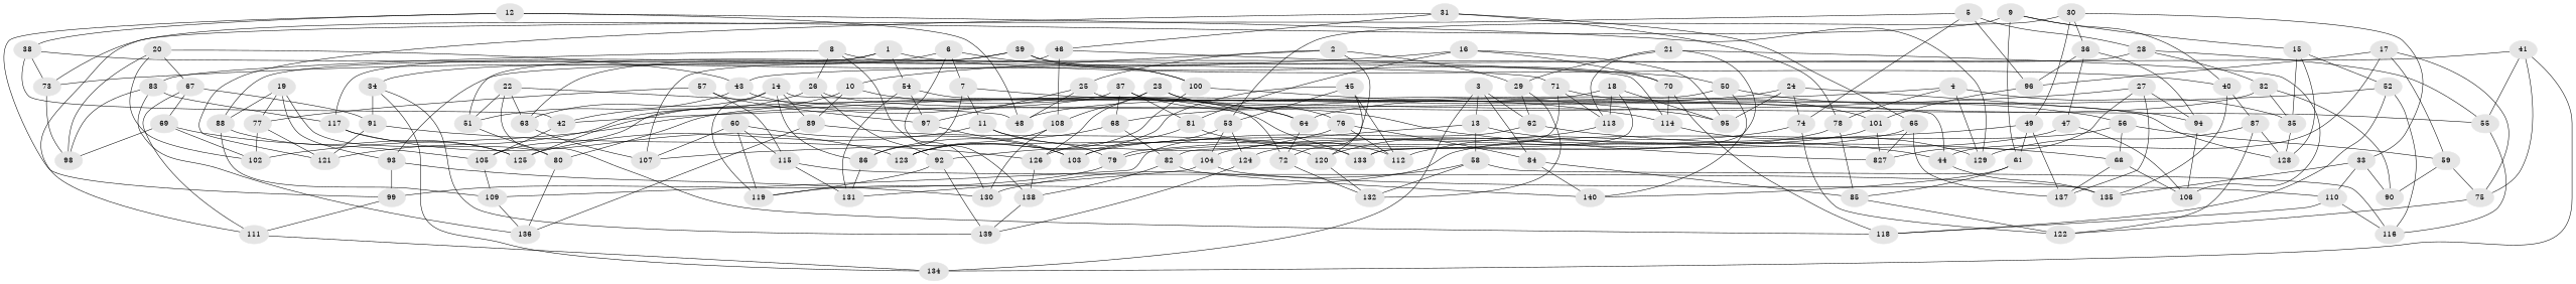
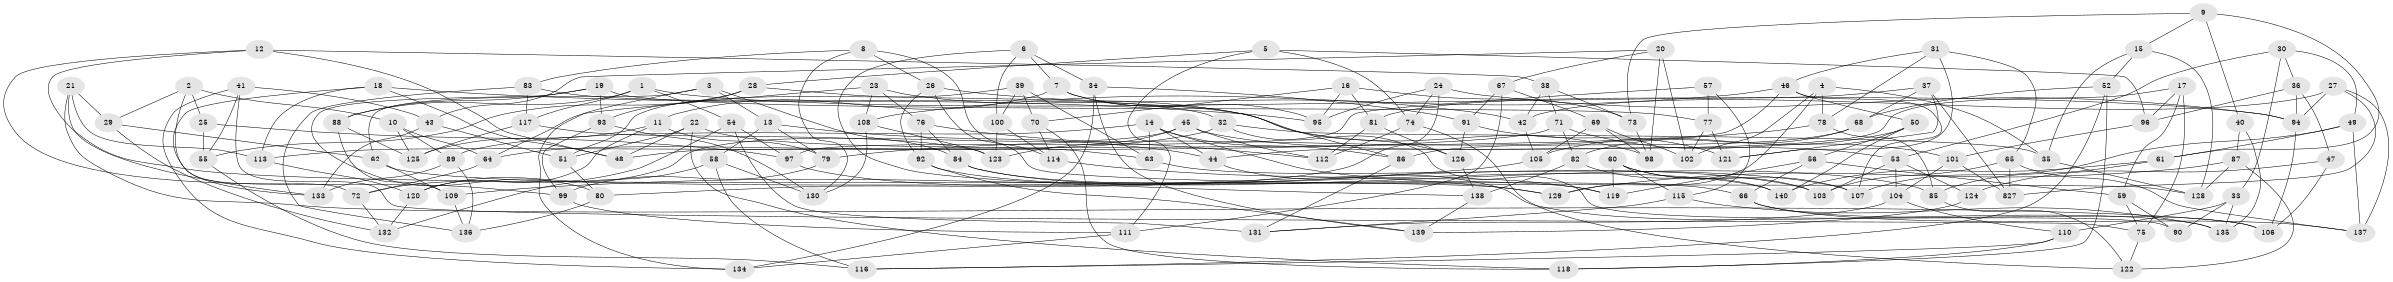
  graph {
    node [color=gray90 style=filled]
    1
    40
    54
    88
    117
    135
    87
    72
    97
    131
    125
    109
    123
    2
    10
    25
    29
    64
    89
    48
    55
    62
    132
    3
    13
    84
    134
    79
    44
    58
    66
    140
    85
    4
    35
    78
    102
    129
    128
    5
    28
    74
    96
    111
    93
    32
    112
    122
    101
    6
    7
    34
    100
    138
    11
    86
    95
    91
    139
    114
    120
    8
    26
    83
    130
    42
    92
    98
    136
    9
    15
    61
    73
    52
    133
    99
    12
    38
    71
    116
    14
    63
    119
    107
    118
    68
    16
    70
    81
    126
    17
    59
    75
    90
    18
    113
    19
    77
    80
    121
    20
    43
    67
    51
    69
    21
    106
    22
    23
    76
    108
    24
    94
    103
    105
    27
    n117 [label=827]
    137
    30
    33
    36
    49
    53
    110
    47
    124
    104
    31
    46
    65
    50
    37
    82
    39
    41
    45
    56
    57
    115
    60
-   1 -- 40
+   1 -- 94
    1 -- 54
    1 -- 88
    1 -- 117
    40 -- 135
    40 -- 87
    54 -- 72
    54 -- 97
    54 -- 131
    88 -- 125
    88 -- 109
    117 -- 125
    117 -- 123
    87 -- 129
    87 -- 128
    87 -- 122
    72 -- 132
    97 -- 103
    109 -- 136
    2 -- 72
    2 -- 10
    2 -- 25
    2 -- 29
    10 -- 125
    10 -- 64
    10 -- 89
    25 -- 97
-   25 -- 48
+   46 -- 48
    25 -- 55
    29 -- 62
    29 -- 132
    64 -- 72
    89 -- 136
    89 -- 133
    55 -- 116
    62 -- 109
    62 -- 66
    3 -- 62
    3 -- 13
    3 -- 84
    3 -- 134
    13 -- 79
    13 -- 44
    13 -- 58
    84 -- 140
    84 -- 85
    79 -- 99
    44 -- 135
    58 -- 132
    58 -- 130
    58 -- 116
    66 -- 106
    66 -- 137
    85 -- 122
    4 -- 35
    4 -- 78
    4 -- 102
    4 -- 129
    35 -- 128
    78 -- 79
    78 -- 85
    5 -- 28
    5 -- 74
    5 -- 96
    5 -- 111
    28 -- 55
    28 -- 93
    28 -- 32
    74 -- 112
    74 -- 122
    96 -- 101
    111 -- 134
    93 -- 130
    93 -- 99
    32 -- 64
    32 -- 35
    32 -- 90
    101 -- n117
    101 -- 104
    6 -- 7
    6 -- 34
    6 -- 100
    6 -- 138
    7 -- 11
    7 -- 86
    7 -- 95
    34 -- 134
    34 -- 91
    34 -- 139
    100 -- 123
    100 -- 114
    138 -- 139
    11 -- 125
    11 -- 79
    11 -- 120
    86 -- 131
    91 -- 126
    91 -- 121
    114 -- 129
    120 -- 132
    8 -- 114
    8 -- 26
    8 -- 83
    8 -- 130
    26 -- 128
    26 -- 42
    26 -- 92
    83 -- 117
    83 -- 98
    83 -- 136
    42 -- 105
    92 -- 139
    92 -- 119
    9 -- 40
    9 -- 15
    9 -- 61
    9 -- 73
    15 -- 35
    15 -- 128
    15 -- 52
    61 -- 140
    61 -- 85
    73 -- 98
    52 -- 116
    52 -- 118
    52 -- 68
    99 -- 111
    12 -- 48
    12 -- 129
    12 -- 99
    12 -- 38
    38 -- 42
    38 -- 73
    38 -- 71
    71 -- 101
    71 -- 113
    71 -- 82
    14 -- 89
    14 -- 44
    14 -- 86
    14 -- 63
    14 -- 119
    63 -- 107
    68 -- 86
    68 -- 82
    16 -- 95
    16 -- 73
    16 -- 70
    16 -- 81
    70 -- 114
    70 -- 118
    81 -- 112
    81 -- 126
    126 -- 138
    17 -- 44
    17 -- 96
    17 -- 59
    17 -- 75
    59 -- 75
    59 -- 90
    75 -- 122
    18 -- 48
    18 -- 95
    18 -- 133
    18 -- 113
    113 -- 120
    19 -- 88
    19 -- 93
    19 -- 77
    19 -- 80
    77 -- 102
    77 -- 121
    80 -- 136
    20 -- 102
    20 -- 98
    20 -- 43
    20 -- 67
    43 -- 133
    43 -- 51
    67 -- 111
    67 -- 91
    67 -- 69
    51 -- 80
    69 -- 102
    69 -- 98
    69 -- 105
    21 -- 29
    21 -- 133
    21 -- 113
    21 -- 106
    22 -- 48
    22 -- 63
    22 -- 118
    22 -- 51
    23 -- 64
    23 -- 126
    23 -- 76
    23 -- 108
    76 -- 84
    76 -- 112
    76 -- 92
    108 -- 123
    108 -- 130
    24 -- 74
    24 -- 95
    24 -- 80
    24 -- 94
    94 -- 106
    105 -- 109
    27 -- 42
    27 -- 94
    27 -- n117
    27 -- 137
    30 -- 33
    30 -- 36
    30 -- 49
    30 -- 53
    33 -- 135
    33 -- 90
    33 -- 110
    36 -- 96
    36 -- 94
    36 -- 47
    49 -- 61
    49 -- 107
    49 -- 137
    53 -- 103
    53 -- 124
    53 -- 104
    110 -- 116
    110 -- 118
    47 -- 106
    47 -- 124
    124 -- 139
    104 -- 131
    104 -- 110
    31 -- 78
    31 -- 121
    31 -- 46
    31 -- 65
    46 -- 107
    46 -- 108
    46 -- 50
    65 -- 103
    65 -- n117
    65 -- 137
    50 -- 140
    50 -- 105
    50 -- 56
    37 -- 68
    37 -- 81
    37 -- 121
    37 -- n117
    82 -- 140
    82 -- 138
    39 -- 100
    39 -- 63
    39 -- 70
    39 -- 51
    41 -- 55
    41 -- 134
    41 -- 75
    41 -- 43
    45 -- 123
    45 -- 112
    45 -- 120
    45 -- 53
    56 -- 66
    56 -- 119
    56 -- 59
    57 -- 97
    57 -- 77
    57 -- 115
    115 -- 135
    115 -- 131
    60 -- 119
    60 -- 107
    60 -- 103
    60 -- 115
  }
